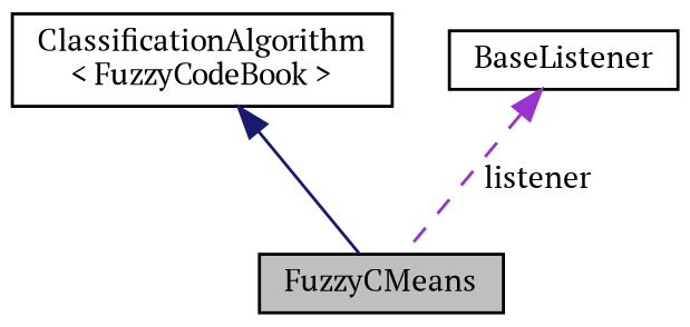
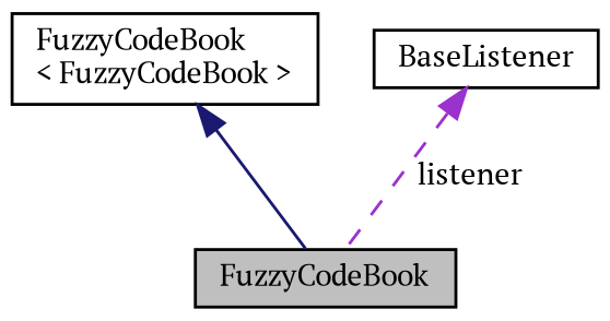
  digraph {
    fontname="PT Serif"
    node [color=black fillcolor=white fontname="PT Serif" fontsize=10 shape=record style=filled]
    edge [dir=back fontname="PT Serif" fontsize=10 labelfontname=Helvetica labelfontsize=10]
-   n1 [fillcolor=grey75 fontcolor=black height=0.2 label=FuzzyCMeans width=0.4]
-   n2 [height=0.2 label="ClassificationAlgorithm\l\< FuzzyCodeBook \>" width=0.4]
+   n1 [fillcolor=grey75 fontcolor=black height=0.2 label=FuzzyCodeBook width=0.4]
+   n2 [height=0.2 label="FuzzyCodeBook\l\< FuzzyCodeBook \>" width=0.4]
    n3 [height=0.2 label=BaseListener width=0.4]
    n2 -> n1 [color=midnightblue style=solid]
    n3 -> n1 [color=darkorchid3 label=" listener" style=dashed]
  }
